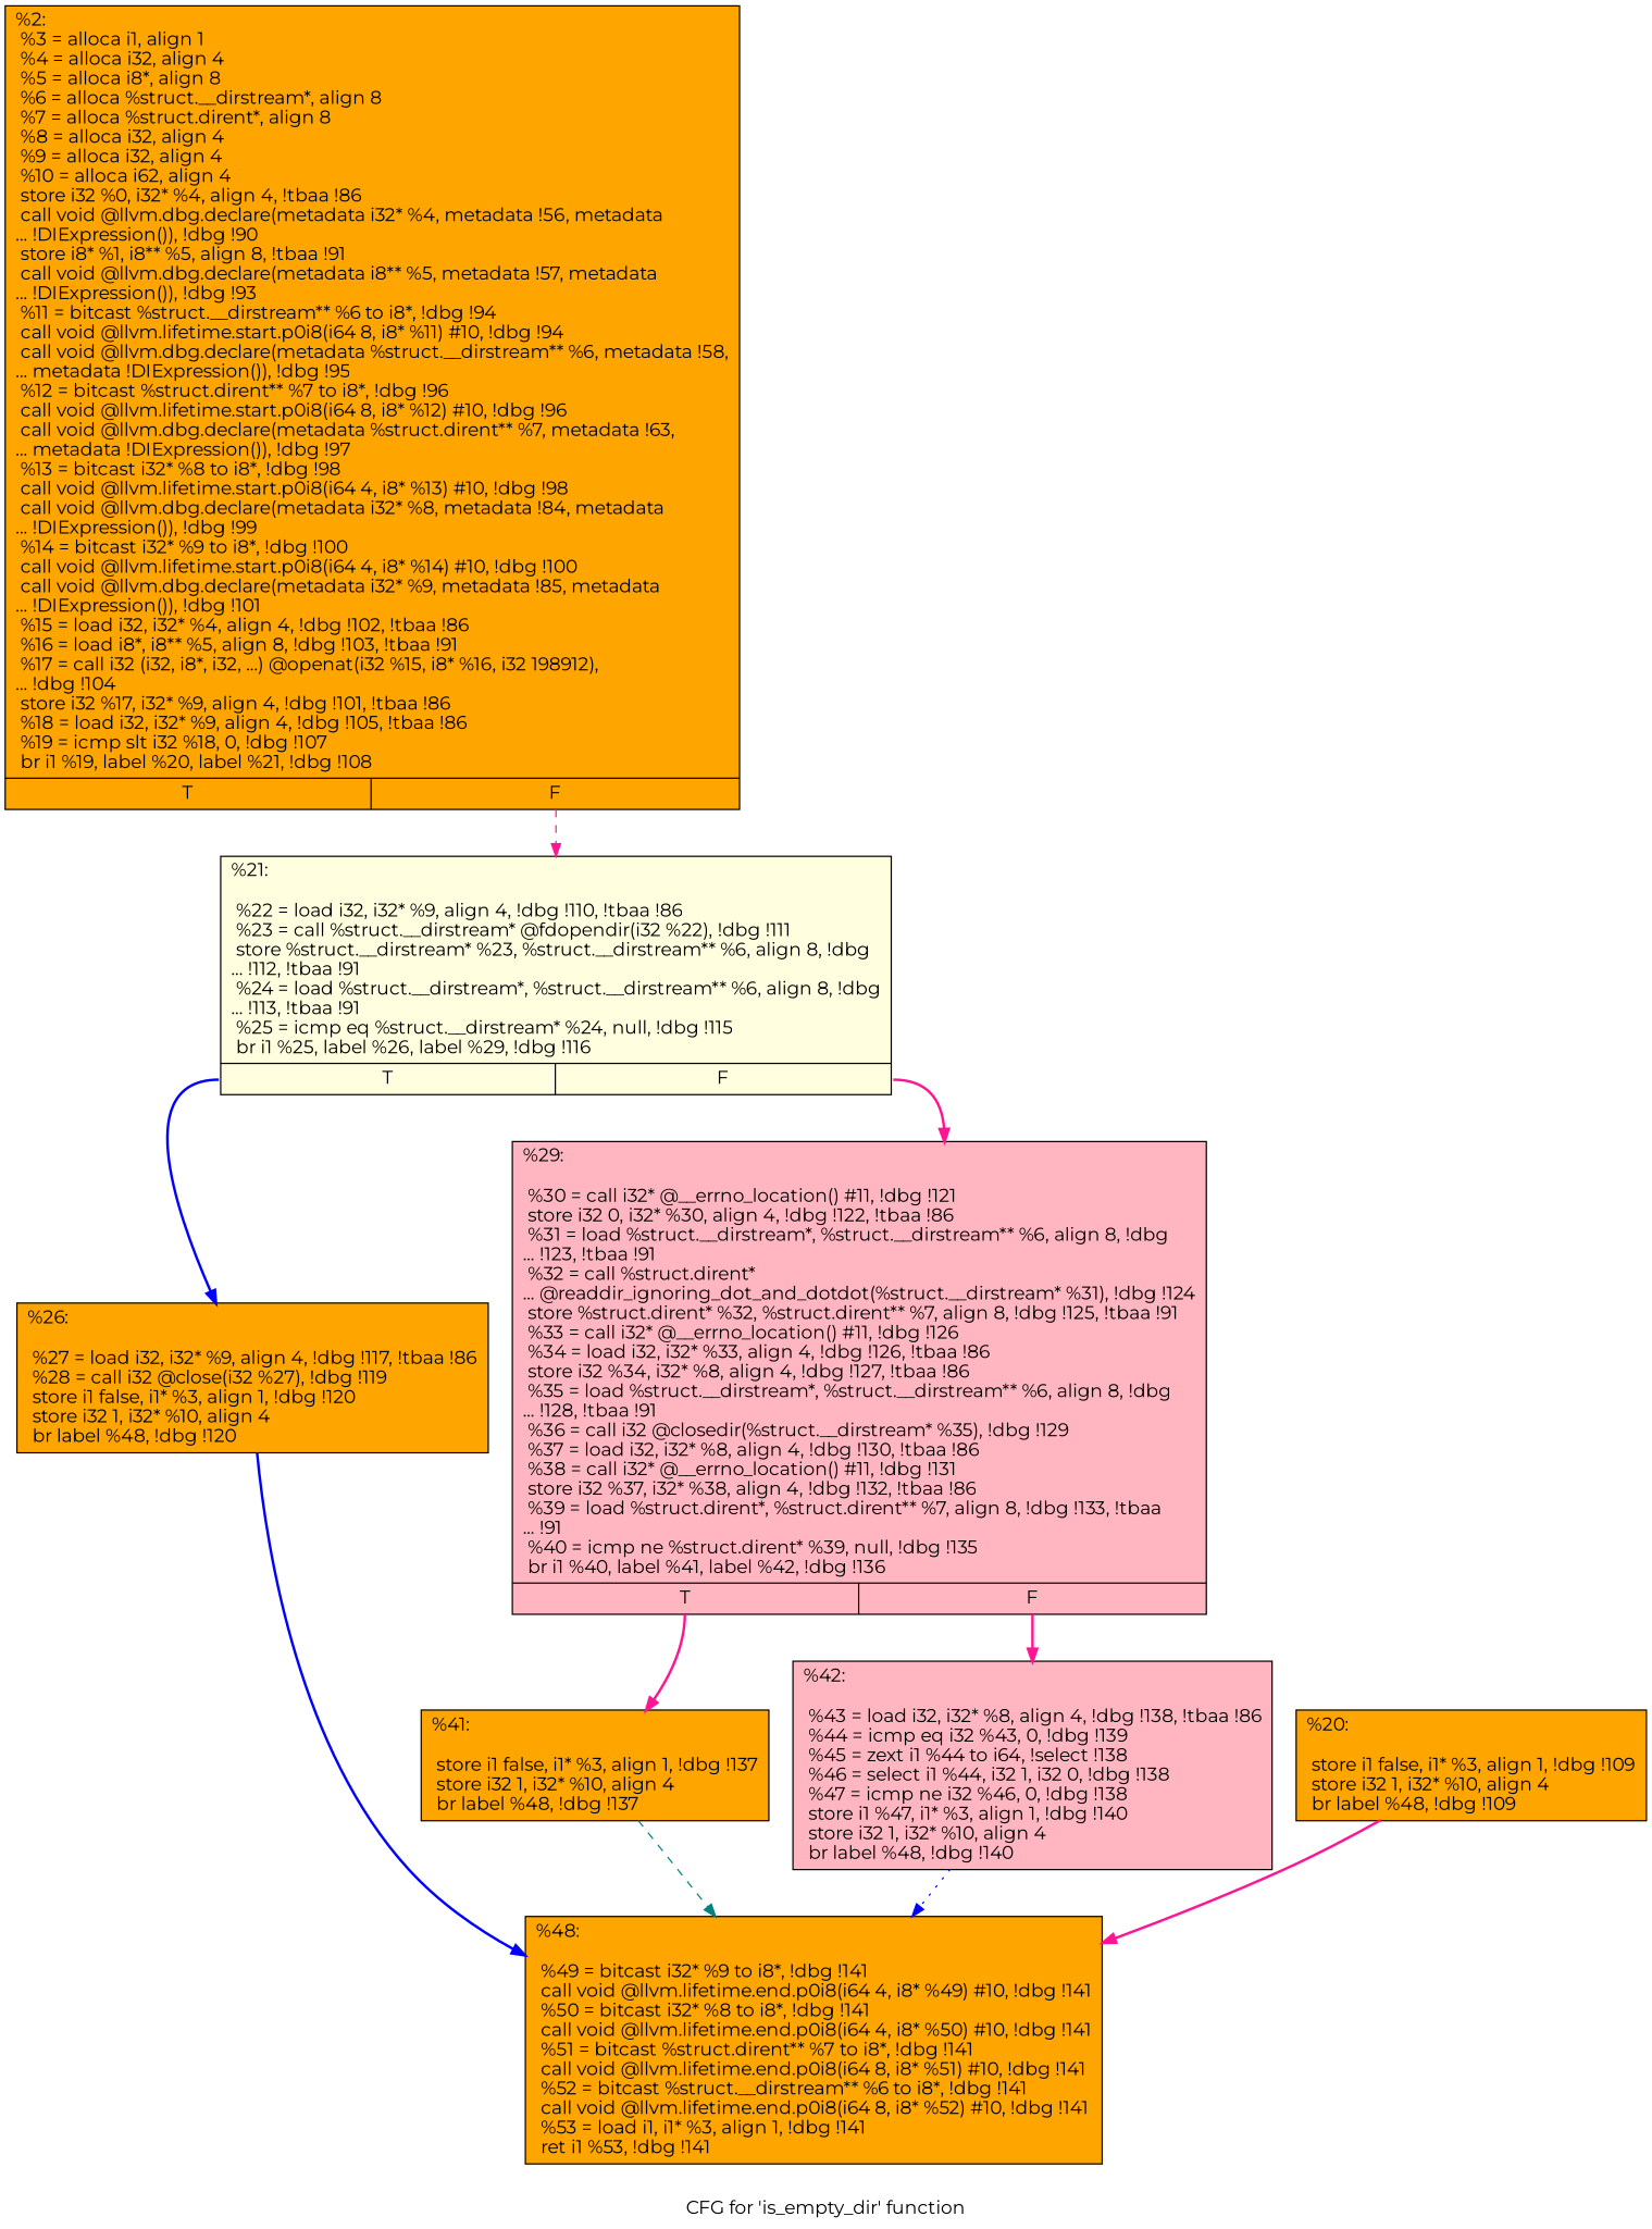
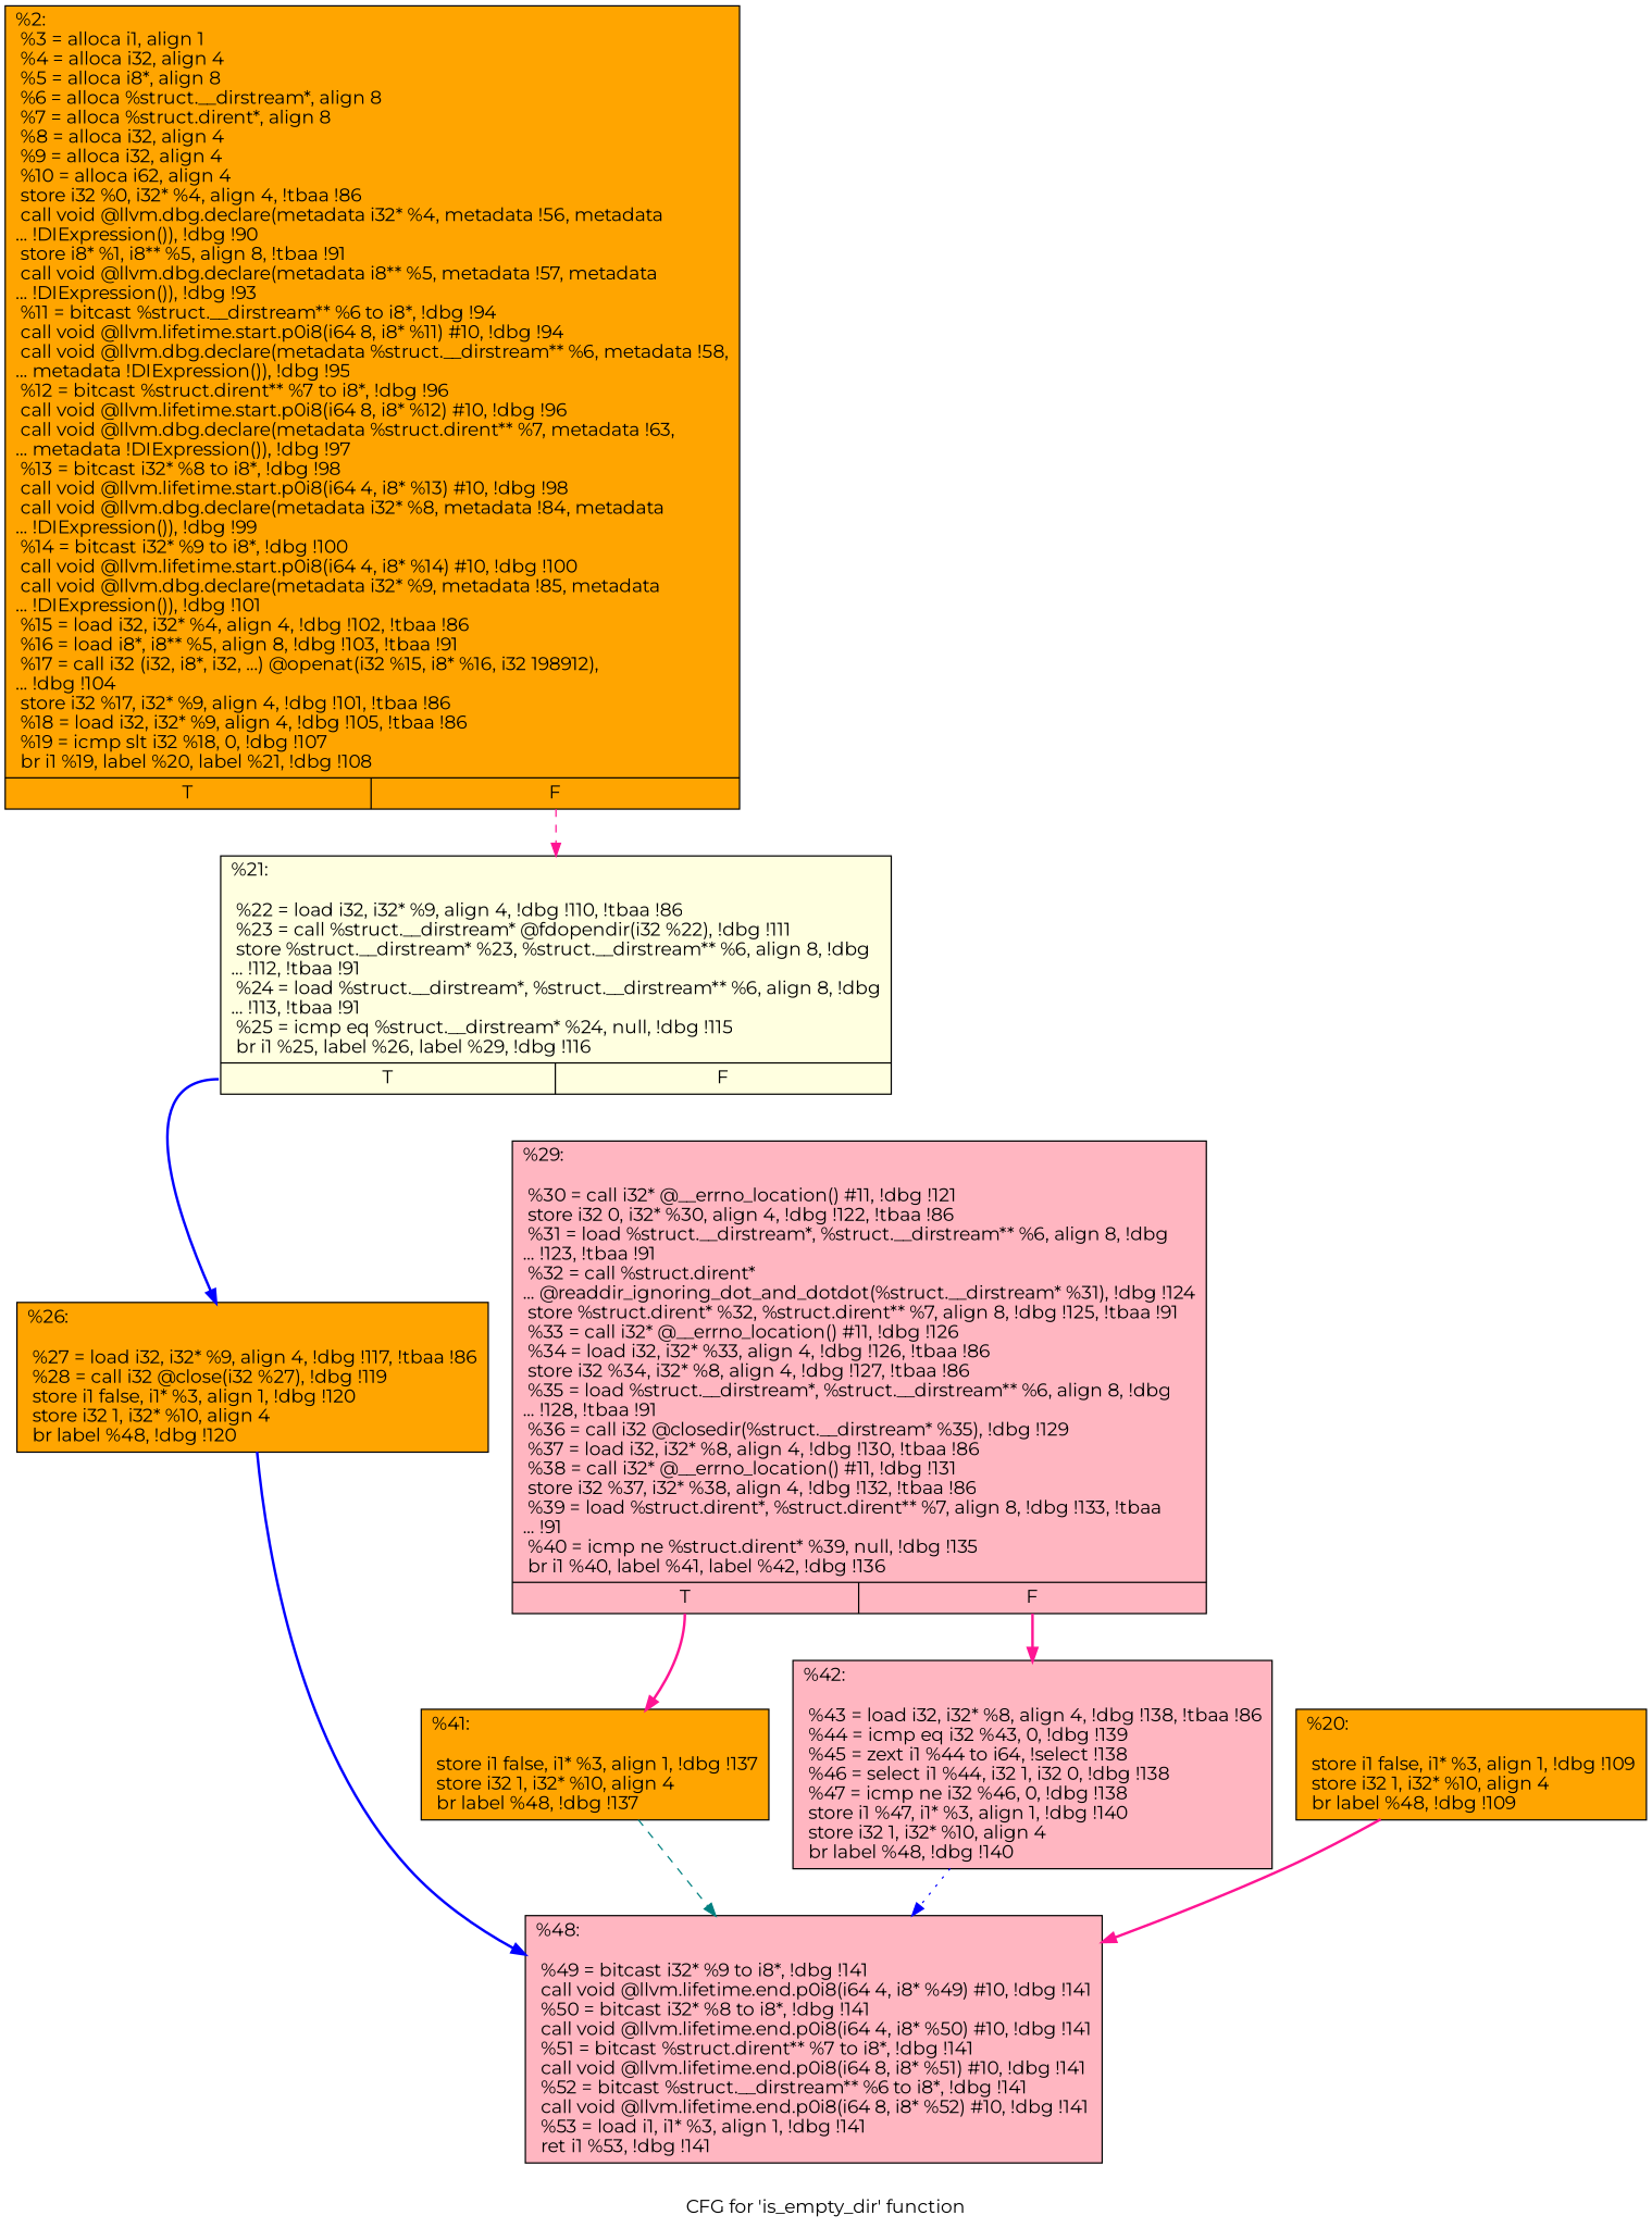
  digraph {
    fontname=Montserrat
    label="CFG for 'is_empty_dir' function"
    node [fillcolor=orange fontname=Montserrat shape=record style=filled]
    edge [color=deeppink fontname=Montserrat style=bold]
    n1 [label="{%2:\l  %3 = alloca i1, align 1\l  %4 = alloca i32, align 4\l  %5 = alloca i8*, align 8\l  %6 = alloca %struct.__dirstream*, align 8\l  %7 = alloca %struct.dirent*, align 8\l  %8 = alloca i32, align 4\l  %9 = alloca i32, align 4\l  %10 = alloca i62, align 4\l  store i32 %0, i32* %4, align 4, !tbaa !86\l  call void @llvm.dbg.declare(metadata i32* %4, metadata !56, metadata\l... !DIExpression()), !dbg !90\l  store i8* %1, i8** %5, align 8, !tbaa !91\l  call void @llvm.dbg.declare(metadata i8** %5, metadata !57, metadata\l... !DIExpression()), !dbg !93\l  %11 = bitcast %struct.__dirstream** %6 to i8*, !dbg !94\l  call void @llvm.lifetime.start.p0i8(i64 8, i8* %11) #10, !dbg !94\l  call void @llvm.dbg.declare(metadata %struct.__dirstream** %6, metadata !58,\l... metadata !DIExpression()), !dbg !95\l  %12 = bitcast %struct.dirent** %7 to i8*, !dbg !96\l  call void @llvm.lifetime.start.p0i8(i64 8, i8* %12) #10, !dbg !96\l  call void @llvm.dbg.declare(metadata %struct.dirent** %7, metadata !63,\l... metadata !DIExpression()), !dbg !97\l  %13 = bitcast i32* %8 to i8*, !dbg !98\l  call void @llvm.lifetime.start.p0i8(i64 4, i8* %13) #10, !dbg !98\l  call void @llvm.dbg.declare(metadata i32* %8, metadata !84, metadata\l... !DIExpression()), !dbg !99\l  %14 = bitcast i32* %9 to i8*, !dbg !100\l  call void @llvm.lifetime.start.p0i8(i64 4, i8* %14) #10, !dbg !100\l  call void @llvm.dbg.declare(metadata i32* %9, metadata !85, metadata\l... !DIExpression()), !dbg !101\l  %15 = load i32, i32* %4, align 4, !dbg !102, !tbaa !86\l  %16 = load i8*, i8** %5, align 8, !dbg !103, !tbaa !91\l  %17 = call i32 (i32, i8*, i32, ...) @openat(i32 %15, i8* %16, i32 198912),\l... !dbg !104\l  store i32 %17, i32* %9, align 4, !dbg !101, !tbaa !86\l  %18 = load i32, i32* %9, align 4, !dbg !105, !tbaa !86\l  %19 = icmp slt i32 %18, 0, !dbg !107\l  br i1 %19, label %20, label %21, !dbg !108\l|{<s0>T|<s1>F}}"]
    n2 [fillcolor=lightyellow label="{%21:\l\l  %22 = load i32, i32* %9, align 4, !dbg !110, !tbaa !86\l  %23 = call %struct.__dirstream* @fdopendir(i32 %22), !dbg !111\l  store %struct.__dirstream* %23, %struct.__dirstream** %6, align 8, !dbg\l... !112, !tbaa !91\l  %24 = load %struct.__dirstream*, %struct.__dirstream** %6, align 8, !dbg\l... !113, !tbaa !91\l  %25 = icmp eq %struct.__dirstream* %24, null, !dbg !115\l  br i1 %25, label %26, label %29, !dbg !116\l|{<s0>T|<s1>F}}"]
    n3 [label="{%20:\l\l  store i1 false, i1* %3, align 1, !dbg !109\l  store i32 1, i32* %10, align 4\l  br label %48, !dbg !109\l}"]
-   n4 [label="{%48:\l\l  %49 = bitcast i32* %9 to i8*, !dbg !141\l  call void @llvm.lifetime.end.p0i8(i64 4, i8* %49) #10, !dbg !141\l  %50 = bitcast i32* %8 to i8*, !dbg !141\l  call void @llvm.lifetime.end.p0i8(i64 4, i8* %50) #10, !dbg !141\l  %51 = bitcast %struct.dirent** %7 to i8*, !dbg !141\l  call void @llvm.lifetime.end.p0i8(i64 8, i8* %51) #10, !dbg !141\l  %52 = bitcast %struct.__dirstream** %6 to i8*, !dbg !141\l  call void @llvm.lifetime.end.p0i8(i64 8, i8* %52) #10, !dbg !141\l  %53 = load i1, i1* %3, align 1, !dbg !141\l  ret i1 %53, !dbg !141\l}"]
+   n4 [fillcolor=lightpink label="{%48:\l\l  %49 = bitcast i32* %9 to i8*, !dbg !141\l  call void @llvm.lifetime.end.p0i8(i64 4, i8* %49) #10, !dbg !141\l  %50 = bitcast i32* %8 to i8*, !dbg !141\l  call void @llvm.lifetime.end.p0i8(i64 4, i8* %50) #10, !dbg !141\l  %51 = bitcast %struct.dirent** %7 to i8*, !dbg !141\l  call void @llvm.lifetime.end.p0i8(i64 8, i8* %51) #10, !dbg !141\l  %52 = bitcast %struct.__dirstream** %6 to i8*, !dbg !141\l  call void @llvm.lifetime.end.p0i8(i64 8, i8* %52) #10, !dbg !141\l  %53 = load i1, i1* %3, align 1, !dbg !141\l  ret i1 %53, !dbg !141\l}"]
    n5 [label="{%26:\l\l  %27 = load i32, i32* %9, align 4, !dbg !117, !tbaa !86\l  %28 = call i32 @close(i32 %27), !dbg !119\l  store i1 false, i1* %3, align 1, !dbg !120\l  store i32 1, i32* %10, align 4\l  br label %48, !dbg !120\l}"]
    n6 [fillcolor=lightpink label="{%29:\l\l  %30 = call i32* @__errno_location() #11, !dbg !121\l  store i32 0, i32* %30, align 4, !dbg !122, !tbaa !86\l  %31 = load %struct.__dirstream*, %struct.__dirstream** %6, align 8, !dbg\l... !123, !tbaa !91\l  %32 = call %struct.dirent*\l... @readdir_ignoring_dot_and_dotdot(%struct.__dirstream* %31), !dbg !124\l  store %struct.dirent* %32, %struct.dirent** %7, align 8, !dbg !125, !tbaa !91\l  %33 = call i32* @__errno_location() #11, !dbg !126\l  %34 = load i32, i32* %33, align 4, !dbg !126, !tbaa !86\l  store i32 %34, i32* %8, align 4, !dbg !127, !tbaa !86\l  %35 = load %struct.__dirstream*, %struct.__dirstream** %6, align 8, !dbg\l... !128, !tbaa !91\l  %36 = call i32 @closedir(%struct.__dirstream* %35), !dbg !129\l  %37 = load i32, i32* %8, align 4, !dbg !130, !tbaa !86\l  %38 = call i32* @__errno_location() #11, !dbg !131\l  store i32 %37, i32* %38, align 4, !dbg !132, !tbaa !86\l  %39 = load %struct.dirent*, %struct.dirent** %7, align 8, !dbg !133, !tbaa\l... !91\l  %40 = icmp ne %struct.dirent* %39, null, !dbg !135\l  br i1 %40, label %41, label %42, !dbg !136\l|{<s0>T|<s1>F}}"]
    n7 [label="{%41:\l\l  store i1 false, i1* %3, align 1, !dbg !137\l  store i32 1, i32* %10, align 4\l  br label %48, !dbg !137\l}"]
    n8 [fillcolor=lightpink label="{%42:\l\l  %43 = load i32, i32* %8, align 4, !dbg !138, !tbaa !86\l  %44 = icmp eq i32 %43, 0, !dbg !139\l  %45 = zext i1 %44 to i64, !select !138\l  %46 = select i1 %44, i32 1, i32 0, !dbg !138\l  %47 = icmp ne i32 %46, 0, !dbg !138\l  store i1 %47, i1* %3, align 1, !dbg !140\l  store i32 1, i32* %10, align 4\l  br label %48, !dbg !140\l}"]
    n1 -> n2 [style=dashed tailport=s1]
    n2 -> n5 [color=blue tailport=s0]
-   n2 -> n6 [tailport=s1]
    n3 -> n4
    n5 -> n4 [color=blue]
    n6 -> n7 [tailport=s0]
    n6 -> n8 [tailport=s1]
    n7 -> n4 [color=teal style=dashed]
    n8 -> n4 [color=blue style=dotted]
  }
